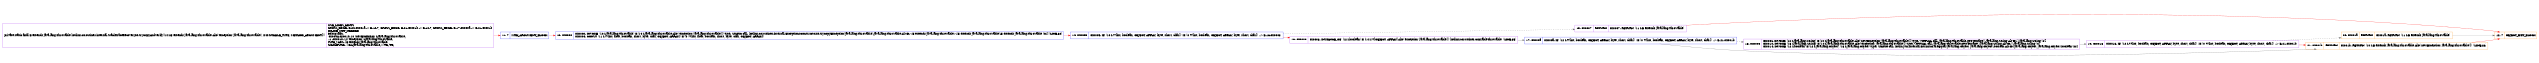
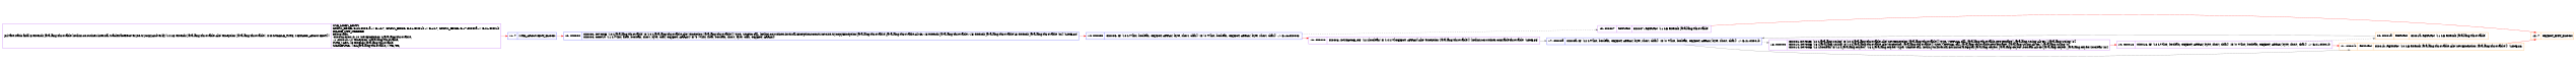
  digraph {
    rankdir=LR
    node [color=purple shape=record]
    edge [color=red]
    n1 [color=blue label="{11\:\ ?|MTH_ARGUMENT_BLOCK\l}"]
    n2 [color=blue label="{13\:\ 0x0000|0x0000: INVOKE  (r0 I:java.lang.Throwable) = (r4 I:java.lang.Throwable A[D('exception' java.lang.Throwable)]) type: STATIC call: kotlinx.coroutines.internal.ExceptionsConstructorKt.tryCopyException(java.lang.Throwable):java.lang.Throwable A[MD:\<E extends java.lang.Throwable\>:(E extends java.lang.Throwable):E extends java.lang.Throwable (m)] (LINE:82)\l0x0004: CONST  (r1 I:??[int, float, boolean, short, byte, char, OBJECT, ARRAY]) = (0 ??[int, float, boolean, short, byte, char, OBJECT, ARRAY]) \l}"]
    n3 [color=blue label="{14\:\ 0x0005|0x0005: IF  (r0 I:??[int, boolean, OBJECT, ARRAY, byte, short, char]) != (0 ??[int, boolean, OBJECT, ARRAY, byte, short, char])  \-\> B:16:0x0008 \l}"]
    n4 [label="{15\:\ 0x0007|RETURN\l|0x0007: RETURN  (r1 I:E extends java.lang.Throwable) \l}"]
    n5 [label="{16\:\ 0x0008|0x0008: INSTANCE_OF  (r2 I:boolean) = (r4 I:??[OBJECT, ARRAY] A[D('exception' java.lang.Throwable)]) kotlinx.coroutines.CopyableThrowable  (LINE:85)\l}"]
    n6 [color=darkorange label="{12\:\ ?|OBJECT_EXIT_BLOCK\l}"]
    n7 [color=blue label="{17\:\ 0x000a|0x000a: IF  (r2 I:??[int, boolean, OBJECT, ARRAY, byte, short, char]) != (0 ??[int, boolean, OBJECT, ARRAY, byte, short, char])  \-\> B:21:0x001b \l}"]
    n8 [label="{18\:\ 0x000c|0x000c: INVOKE  (r2 I:java.lang.String) = (r0 I:java.lang.Throwable A[D('newException' java.lang.Throwable)]) type: VIRTUAL call: java.lang.Throwable.getMessage():java.lang.String A[MD:():java.lang.String (c)]\l0x0010: INVOKE  (r3 I:java.lang.String) = (r4 I:java.lang.Throwable A[D('exception' java.lang.Throwable)]) type: VIRTUAL call: java.lang.Throwable.getMessage():java.lang.String A[MD:():java.lang.String (c)]\l0x0014: INVOKE  (r2 I:boolean) = (r2 I:java.lang.Object), (r3 I:java.lang.Object) type: STATIC call: kotlin.jvm.internal.Intrinsics.areEqual(java.lang.Object, java.lang.Object):boolean A[MD:(java.lang.Object, java.lang.Object):boolean (m)]\l}"]
    n9 [color=darkorange label="{21\:\ 0x001b|RETURN\l|0x001b: RETURN  (r0 I:E extends java.lang.Throwable A[D('newException' java.lang.Throwable)])  (LINE:86)\l}"]
    n10 [label="{19\:\ 0x0018|0x0018: IF  (r2 I:??[int, boolean, OBJECT, ARRAY, byte, short, char]) != (0 ??[int, boolean, OBJECT, ARRAY, byte, short, char])  \-\> B:21:0x001b \l}"]
    n11 [color=darkorange label="{20\:\ 0x001a|RETURN\l|0x001a: RETURN  (r1 I:E extends java.lang.Throwable) \l}"]
    n12 [label="{private static final E extends java.lang.Throwable kotlinx.coroutines.internal.StackTraceRecoveryKt.tryCopyAndVerify((r4 I:E extends java.lang.Throwable A[D('exception' java.lang.Throwable), IMMUTABLE_TYPE, METHOD_ARGUMENT]))  | USE_LINES_HINTS\lCROSS_EDGE: B:20:0x001a \-\> B:12:?, CROSS_EDGE: B:21:0x001b \-\> B:12:?, CROSS_EDGE: B:17:0x000a \-\> B:21:0x001b\lINLINE_NOT_NEEDED\lDebug Info:\l  0x0008\-0x001b: r0 'newException' Ljava\/lang\/Throwable;\l  \-1 \-0x001b: r4 'exception' Ljava\/lang\/Throwable;\lTYPE_VARS: [E extends java.lang.Throwable]\lSIGNATURE: \<E:Ljava\/lang\/Throwable;\>(TE;)TE;\l}"]
    n1 -> n2
    n2 -> n3
    n3 -> n4 [color=gray40 style=dashed]
    n3 -> n5
    n4 -> n6
    n5 -> n7 [color=gray40]
    n7 -> n8 [color=gray40 style=dashed]
    n7 -> n9 [color=gray40]
-   n8 -> n10 [color=gray40]
+   n8 -> n10
    n9 -> n6
    n10 -> n9
    n10 -> n11 [color=gray40 style=dashed]
-   n11 -> n6 [color=gray40]
+   n11 -> n7 [color=gray40]
    n12 -> n1
  }
